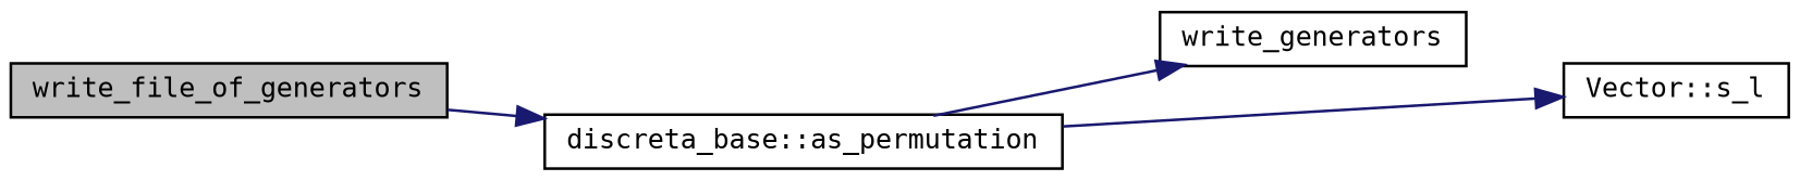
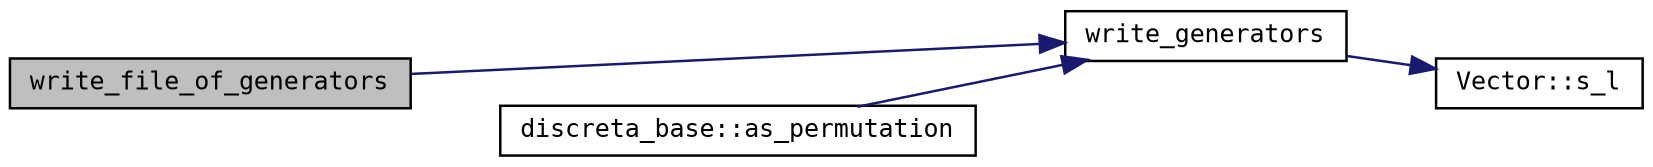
  digraph {
    fontname="DejaVu Sans Mono"
    rankdir=LR
    node [color=black fillcolor=white fontname="DejaVu Sans Mono" fontsize=10 shape=record style=filled]
    edge [color=midnightblue fontname="DejaVu Sans Mono" fontsize=10 labelfontname=Helvetica labelfontsize=10 style=solid]
    n1 [fillcolor=grey75 fontcolor=black height=0.2 label=write_file_of_generators width=0.4]
    n2 [height=0.2 label=write_generators width=0.4]
    n3 [height=0.2 label="Vector::s_l" width=0.4]
    n4 [height=0.2 label="discreta_base::as_permutation" width=0.4]
-   n1 -> n4
-   n4 -> n3
+   n1 -> n2
+   n2 -> n3
    n4 -> n2
  }
